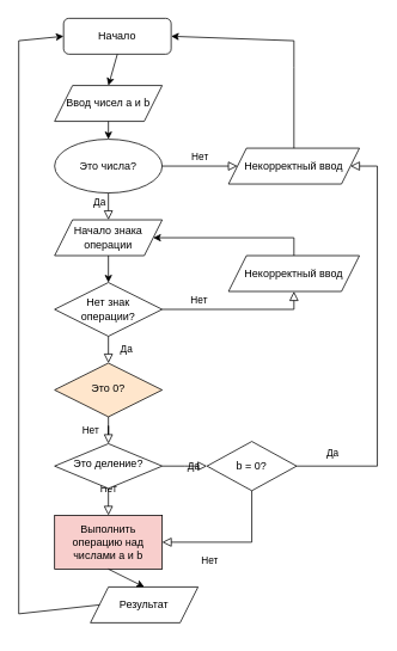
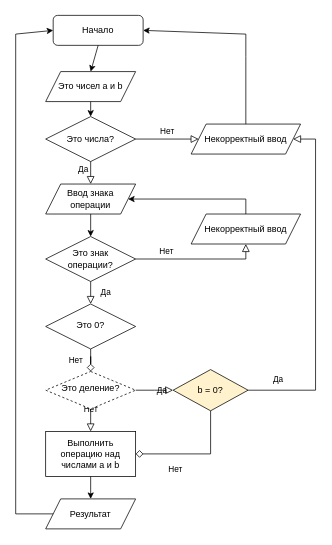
  <mxCell id="0" />
  <mxCell id="1" parent="0" />
  <mxCell id="2" value="Начало" style="rounded=1;whiteSpace=wrap;html=1;fontSize=12;glass=0;strokeWidth=1;shadow=0;" parent="1" vertex="1"><mxGeometry x="70" y="20" width="120" height="40" as="geometry" /></mxCell>
- <mxCell id="3" value="Нет" style="rounded=0;html=1;jettySize=auto;orthogonalLoop=1;fontSize=11;endArrow=block;endFill=0;endSize=8;strokeWidth=1;shadow=0;labelBackgroundColor=none;edgeStyle=orthogonalEdgeStyle;" parent="1" source="4" target="7" edge="1"><mxGeometry y="20" relative="1" as="geometry"><mxPoint as="offset" /></mxGeometry></mxCell>
- <mxCell id="4" value="Это 0?" style="rhombus;whiteSpace=wrap;html=1;shadow=0;fontFamily=Helvetica;fontSize=12;align=center;strokeWidth=1;spacing=6;spacingTop=-4;fillColor=#ffe6cc;" parent="1" vertex="1"><mxGeometry x="60" y="405" width="120" height="60" as="geometry" /></mxCell>
+ <mxCell id="3" value="Нет" style="rounded=0;html=1;jettySize=auto;orthogonalLoop=1;fontSize=11;endArrow=diamond;endFill=0;endSize=8;strokeWidth=1;shadow=0;labelBackgroundColor=none;edgeStyle=orthogonalEdgeStyle;" parent="1" source="4" target="7" edge="1"><mxGeometry y="20" relative="1" as="geometry"><mxPoint as="offset" /></mxGeometry></mxCell>
+ <mxCell id="4" value="Это 0?" style="rhombus;whiteSpace=wrap;html=1;shadow=0;fontFamily=Helvetica;fontSize=12;align=center;strokeWidth=1;spacing=6;spacingTop=-4;" parent="1" vertex="1"><mxGeometry x="60" y="405" width="120" height="60" as="geometry" /></mxCell>
  <mxCell id="5" value="Нет" style="rounded=0;html=1;jettySize=auto;orthogonalLoop=1;fontSize=11;endArrow=block;endFill=0;endSize=8;strokeWidth=1;shadow=0;labelBackgroundColor=none;edgeStyle=orthogonalEdgeStyle;" parent="1" source="7" edge="1"><mxGeometry x="0.333" y="20" relative="1" as="geometry"><mxPoint as="offset" /><mxPoint x="120" y="575" as="targetPoint" /></mxGeometry></mxCell>
  <mxCell id="6" value="Да" style="edgeStyle=orthogonalEdgeStyle;rounded=0;html=1;jettySize=auto;orthogonalLoop=1;fontSize=11;endArrow=block;endFill=0;endSize=8;strokeWidth=1;shadow=0;labelBackgroundColor=none;" parent="1" source="7" edge="1"><mxGeometry y="10" relative="1" as="geometry"><mxPoint as="offset" /><mxPoint x="230" y="520" as="targetPoint" /></mxGeometry></mxCell>
- <mxCell id="7" value="Это деление?" style="rhombus;whiteSpace=wrap;html=1;shadow=0;fontFamily=Helvetica;fontSize=12;align=center;strokeWidth=1;spacing=6;spacingTop=-4;" parent="1" vertex="1"><mxGeometry x="60" y="495" width="120" height="50" as="geometry" /></mxCell>
- <mxCell id="8" value="Ввод чисел a и b" style="shape=parallelogram;perimeter=parallelogramPerimeter;whiteSpace=wrap;html=1;fixedSize=1;" vertex="1" parent="1"><mxGeometry x="60" y="95" width="120" height="40" as="geometry" /></mxCell>
- <mxCell id="9" value="Это числа?" style="ellipse;whiteSpace=wrap;html=1;" vertex="1" parent="1"><mxGeometry x="60" y="155" width="120" height="60" as="geometry" /></mxCell>
+ <mxCell id="7" value="Это деление?" style="rhombus;whiteSpace=wrap;html=1;shadow=0;fontFamily=Helvetica;fontSize=12;align=center;strokeWidth=1;spacing=6;spacingTop=-4;dashed=1;" parent="1" vertex="1"><mxGeometry x="60" y="495" width="120" height="50" as="geometry" /></mxCell>
+ <mxCell id="8" value="Это чисел a и b" style="shape=parallelogram;perimeter=parallelogramPerimeter;whiteSpace=wrap;html=1;fixedSize=1;" vertex="1" parent="1"><mxGeometry x="60" y="95" width="120" height="40" as="geometry" /></mxCell>
+ <mxCell id="9" value="Это числа?" style="rhombus;whiteSpace=wrap;html=1;" vertex="1" parent="1"><mxGeometry x="60" y="155" width="120" height="60" as="geometry" /></mxCell>
  <mxCell id="10" value="" style="endArrow=classic;html=1;rounded=0;exitX=0.5;exitY=1;exitDx=0;exitDy=0;entryX=0.5;entryY=0;entryDx=0;entryDy=0;" edge="1" parent="1" source="2" target="8"><mxGeometry width="50" height="50" relative="1" as="geometry"><mxPoint x="290" y="375" as="sourcePoint" /><mxPoint x="340" y="325" as="targetPoint" /></mxGeometry></mxCell>
  <mxCell id="11" value="" style="endArrow=classic;html=1;rounded=0;exitX=0.5;exitY=1;exitDx=0;exitDy=0;entryX=0.5;entryY=0;entryDx=0;entryDy=0;" edge="1" parent="1" source="8" target="9"><mxGeometry width="50" height="50" relative="1" as="geometry"><mxPoint x="290" y="375" as="sourcePoint" /><mxPoint x="340" y="325" as="targetPoint" /></mxGeometry></mxCell>
  <mxCell id="12" value="Нет" style="edgeStyle=orthogonalEdgeStyle;rounded=0;html=1;jettySize=auto;orthogonalLoop=1;fontSize=11;endArrow=block;endFill=0;endSize=8;strokeWidth=1;shadow=0;labelBackgroundColor=none;exitX=1;exitY=0.5;exitDx=0;exitDy=0;entryX=0;entryY=0.5;entryDx=0;entryDy=0;" edge="1" parent="1" source="9" target="19"><mxGeometry y="10" relative="1" as="geometry"><mxPoint as="offset" /><mxPoint x="180" y="495" as="sourcePoint" /><mxPoint x="254" y="185" as="targetPoint" /></mxGeometry></mxCell>
  <mxCell id="13" value="Да" style="rounded=0;html=1;jettySize=auto;orthogonalLoop=1;fontSize=11;endArrow=block;endFill=0;endSize=8;strokeWidth=1;shadow=0;labelBackgroundColor=none;edgeStyle=orthogonalEdgeStyle;exitX=0.5;exitY=1;exitDx=0;exitDy=0;" edge="1" parent="1" source="9"><mxGeometry x="-0.333" y="-10" relative="1" as="geometry"><mxPoint as="offset" /><mxPoint x="130" y="535" as="sourcePoint" /><mxPoint x="120" y="245" as="targetPoint" /></mxGeometry></mxCell>
- <mxCell id="14" value="Начало знака операции" style="shape=parallelogram;perimeter=parallelogramPerimeter;whiteSpace=wrap;html=1;fixedSize=1;" vertex="1" parent="1"><mxGeometry x="60" y="245" width="120" height="40" as="geometry" /></mxCell>
- <mxCell id="15" value="Нет знак &lt;br&gt;операции?" style="rhombus;whiteSpace=wrap;html=1;" vertex="1" parent="1"><mxGeometry x="60" y="315" width="120" height="60" as="geometry" /></mxCell>
+ <mxCell id="14" value="Ввод знака операции" style="shape=parallelogram;perimeter=parallelogramPerimeter;whiteSpace=wrap;html=1;fixedSize=1;" vertex="1" parent="1"><mxGeometry x="60" y="245" width="120" height="40" as="geometry" /></mxCell>
+ <mxCell id="15" value="Это знак &lt;br&gt;операции?" style="rhombus;whiteSpace=wrap;html=1;" vertex="1" parent="1"><mxGeometry x="60" y="315" width="120" height="60" as="geometry" /></mxCell>
  <mxCell id="16" value="" style="endArrow=classic;html=1;rounded=0;exitX=0.5;exitY=1;exitDx=0;exitDy=0;" edge="1" parent="1" source="14" target="15"><mxGeometry width="50" height="50" relative="1" as="geometry"><mxPoint x="290" y="365" as="sourcePoint" /><mxPoint x="340" y="315" as="targetPoint" /></mxGeometry></mxCell>
  <mxCell id="17" value="Нет" style="edgeStyle=orthogonalEdgeStyle;rounded=0;html=1;jettySize=auto;orthogonalLoop=1;fontSize=11;endArrow=block;endFill=0;endSize=8;strokeWidth=1;shadow=0;labelBackgroundColor=none;exitX=1;exitY=0.5;exitDx=0;exitDy=0;entryX=0.5;entryY=1;entryDx=0;entryDy=0;" edge="1" parent="1" source="15" target="21"><mxGeometry x="-0.512" y="10" relative="1" as="geometry"><mxPoint as="offset" /><mxPoint x="190" y="195" as="sourcePoint" /><mxPoint x="330" y="295" as="targetPoint" /></mxGeometry></mxCell>
  <mxCell id="18" value="Да" style="rounded=0;html=1;jettySize=auto;orthogonalLoop=1;fontSize=11;endArrow=block;endFill=0;endSize=8;strokeWidth=1;shadow=0;labelBackgroundColor=none;edgeStyle=orthogonalEdgeStyle;exitX=0.5;exitY=1;exitDx=0;exitDy=0;" edge="1" parent="1" source="15"><mxGeometry y="20" relative="1" as="geometry"><mxPoint as="offset" /><mxPoint x="130" y="225" as="sourcePoint" /><mxPoint x="120" y="405" as="targetPoint" /></mxGeometry></mxCell>
  <mxCell id="19" value="Некорректный ввод" style="shape=parallelogram;perimeter=parallelogramPerimeter;whiteSpace=wrap;html=1;fixedSize=1;" vertex="1" parent="1"><mxGeometry x="254" y="165" width="146" height="40" as="geometry" /></mxCell>
  <mxCell id="20" value="" style="endArrow=classic;html=1;rounded=0;exitX=0.5;exitY=0;exitDx=0;exitDy=0;entryX=1;entryY=0.5;entryDx=0;entryDy=0;" edge="1" parent="1" source="19" target="2"><mxGeometry width="50" height="50" relative="1" as="geometry"><mxPoint x="290" y="365" as="sourcePoint" /><mxPoint x="120" y="75" as="targetPoint" /><Array as="points"><mxPoint x="327" y="75" /><mxPoint x="327" y="45" /></Array></mxGeometry></mxCell>
  <mxCell id="21" value="Некорректный ввод" style="shape=parallelogram;perimeter=parallelogramPerimeter;whiteSpace=wrap;html=1;fixedSize=1;" vertex="1" parent="1"><mxGeometry x="254" y="285" width="146" height="40" as="geometry" /></mxCell>
  <mxCell id="22" value="" style="endArrow=classic;html=1;rounded=0;exitX=0.5;exitY=0;exitDx=0;exitDy=0;entryX=1;entryY=0.5;entryDx=0;entryDy=0;" edge="1" parent="1" source="21" target="14"><mxGeometry width="50" height="50" relative="1" as="geometry"><mxPoint x="290" y="365" as="sourcePoint" /><mxPoint x="120" y="225" as="targetPoint" /><Array as="points"><mxPoint x="327" y="265" /></Array></mxGeometry></mxCell>
- <mxCell id="23" value="b = 0?" style="rhombus;whiteSpace=wrap;html=1;" vertex="1" parent="1"><mxGeometry x="230" y="492.5" width="100" height="55" as="geometry" /></mxCell>
+ <mxCell id="23" value="b = 0?" style="rhombus;whiteSpace=wrap;html=1;fillColor=#fff2cc;" vertex="1" parent="1"><mxGeometry x="230" y="492.5" width="100" height="55" as="geometry" /></mxCell>
  <mxCell id="24" value="Да" style="edgeStyle=orthogonalEdgeStyle;rounded=0;html=1;jettySize=auto;orthogonalLoop=1;fontSize=11;endArrow=block;endFill=0;endSize=8;strokeWidth=1;shadow=0;labelBackgroundColor=none;exitX=1;exitY=0.5;exitDx=0;exitDy=0;entryX=1;entryY=0.5;entryDx=0;entryDy=0;" edge="1" parent="1" source="23" target="19"><mxGeometry x="-0.824" y="15" relative="1" as="geometry"><mxPoint as="offset" /><mxPoint x="190" y="530" as="sourcePoint" /><mxPoint x="240" y="530" as="targetPoint" /><Array as="points"><mxPoint x="420" y="520" /><mxPoint x="420" y="185" /></Array></mxGeometry></mxCell>
- <mxCell id="25" value="Выполнить операцию над числами a и b" style="rounded=0;whiteSpace=wrap;html=1;fillColor=#f8cecc;" vertex="1" parent="1"><mxGeometry x="60" y="575" width="120" height="60" as="geometry" /></mxCell>
- <mxCell id="26" value="Нет" style="rounded=0;html=1;jettySize=auto;orthogonalLoop=1;fontSize=11;endArrow=block;endFill=0;endSize=8;strokeWidth=1;shadow=0;labelBackgroundColor=none;edgeStyle=orthogonalEdgeStyle;exitX=0.5;exitY=1;exitDx=0;exitDy=0;entryX=1;entryY=0.5;entryDx=0;entryDy=0;" edge="1" parent="1" source="23" target="25"><mxGeometry x="0.333" y="20" relative="1" as="geometry"><mxPoint as="offset" /><mxPoint x="130" y="555" as="sourcePoint" /><mxPoint x="130" y="585" as="targetPoint" /></mxGeometry></mxCell>
- <mxCell id="27" value="Результат" style="shape=parallelogram;perimeter=parallelogramPerimeter;whiteSpace=wrap;html=1;fixedSize=1;" vertex="1" parent="1"><mxGeometry x="100" y="655" width="120" height="40" as="geometry" /></mxCell>
+ <mxCell id="25" value="Выполнить операцию над числами a и b" style="rounded=0;whiteSpace=wrap;html=1;" vertex="1" parent="1"><mxGeometry x="60" y="575" width="120" height="60" as="geometry" /></mxCell>
+ <mxCell id="26" value="Нет" style="rounded=0;html=1;jettySize=auto;orthogonalLoop=1;fontSize=11;endArrow=diamond;endFill=0;endSize=8;strokeWidth=1;shadow=0;labelBackgroundColor=none;edgeStyle=orthogonalEdgeStyle;exitX=0.5;exitY=1;exitDx=0;exitDy=0;entryX=1;entryY=0.5;entryDx=0;entryDy=0;" edge="1" parent="1" source="23" target="25"><mxGeometry x="0.333" y="20" relative="1" as="geometry"><mxPoint as="offset" /><mxPoint x="130" y="555" as="sourcePoint" /><mxPoint x="130" y="585" as="targetPoint" /></mxGeometry></mxCell>
+ <mxCell id="27" value="Результат" style="shape=parallelogram;perimeter=parallelogramPerimeter;whiteSpace=wrap;html=1;fixedSize=1;" vertex="1" parent="1"><mxGeometry x="60" y="665" width="120" height="40" as="geometry" /></mxCell>
  <mxCell id="28" value="" style="endArrow=classic;html=1;rounded=0;exitX=0.5;exitY=1;exitDx=0;exitDy=0;entryX=0.5;entryY=0;entryDx=0;entryDy=0;" edge="1" parent="1" source="25" target="27"><mxGeometry width="50" height="50" relative="1" as="geometry"><mxPoint x="290" y="455" as="sourcePoint" /><mxPoint x="120" y="655" as="targetPoint" /></mxGeometry></mxCell>
  <mxCell id="29" value="" style="endArrow=classic;html=1;rounded=0;exitX=0;exitY=0.5;exitDx=0;exitDy=0;entryX=0;entryY=0.5;entryDx=0;entryDy=0;" edge="1" parent="1" source="27" target="2"><mxGeometry width="50" height="50" relative="1" as="geometry"><mxPoint x="290" y="455" as="sourcePoint" /><mxPoint x="120" y="75" as="targetPoint" /><Array as="points"><mxPoint x="20" y="685" /><mxPoint x="20" y="45" /></Array></mxGeometry></mxCell>
